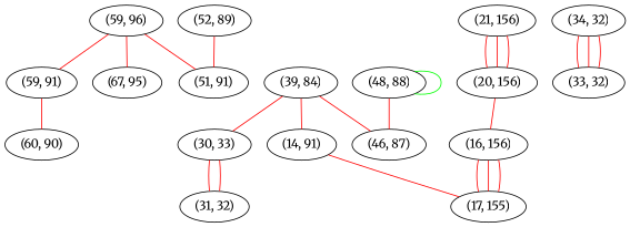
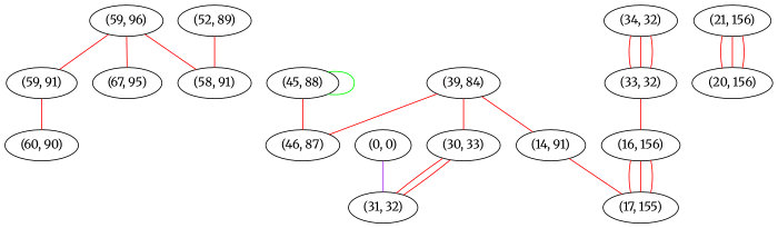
  graph {
    fontname=Merriweather
    node [fontname=Merriweather]
    edge [color=red fontname=Merriweather weight=1]
    "(59, 96)"
    "(59, 91)"
-   "(51, 91)"
+   "(51, 91)" [label="(58, 91)"]
    "(67, 95)"
    "(60, 90)"
    "(39, 84)"
    "(30, 33)"
    "(14, 91)"
    "(46, 87)"
    "(31, 32)"
    "(17, 155)"
+   "(0, 0)"
    "(52, 89)"
    "(34, 32)"
    "(33, 32)"
    "(21, 156)"
    "(20, 156)"
    n18 [label="(16, 156)"]
-   "(45, 88)" [label="(48, 88)"]
+   "(45, 88)"
    "(59, 96)" -- "(59, 91)"
    "(59, 96)" -- "(51, 91)"
    "(59, 96)" -- "(67, 95)"
    "(59, 91)" -- "(60, 90)"
    "(39, 84)" -- "(30, 33)"
    "(39, 84)" -- "(14, 91)"
    "(39, 84)" -- "(46, 87)"
    "(30, 33)" -- "(31, 32)"
    "(30, 33)" -- "(31, 32)"
    "(14, 91)" -- "(17, 155)"
+   "(0, 0)" -- "(31, 32)" [color=purple weight=4]
    "(52, 89)" -- "(51, 91)"
    "(34, 32)" -- "(33, 32)"
    "(34, 32)" -- "(33, 32)"
    "(34, 32)" -- "(33, 32)"
    "(21, 156)" -- "(20, 156)"
    "(21, 156)" -- "(20, 156)"
    "(21, 156)" -- "(20, 156)"
-   "(20, 156)" -- n18
+   "(33, 32)" -- n18
    n18 -- "(17, 155)"
    n18 -- "(17, 155)"
    n18 -- "(17, 155)"
    "(45, 88)" -- "(46, 87)"
    "(45, 88)" -- "(45, 88)" [color=green weight=2]
  }
